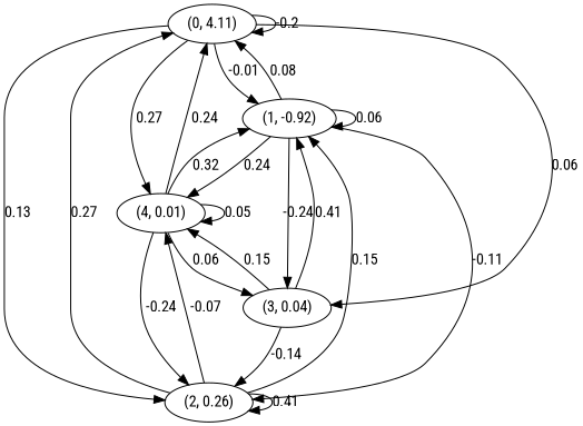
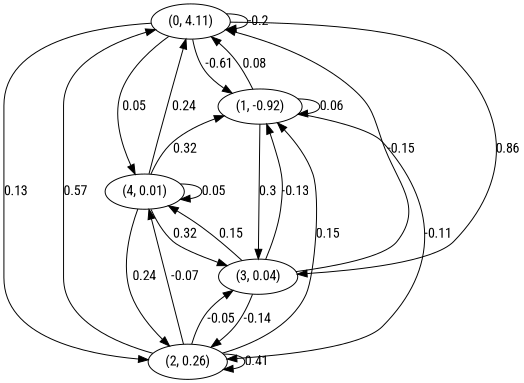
  digraph {
    fontname="Roboto Condensed"
    node [fontname="Roboto Condensed"]
    edge [fontname="Roboto Condensed"]
    n1 [label="(0, 4.11)"]
    n2 [label="(1, -0.92)"]
    n3 [label="(2, 0.26)"]
    n4 [label="(3, 0.04)"]
    n5 [label="(4, 0.01)"]
    n1 -> n1 [label=-0.2]
-   n1 -> n2 [label=-0.01]
+   n1 -> n2 [label=-0.61]
    n1 -> n3 [label=0.13]
-   n1 -> n4 [label=0.06]
-   n1 -> n5 [label=0.27]
+   n1 -> n4 [label=0.86]
+   n1 -> n5 [label=0.05]
    n2 -> n1 [label=0.08]
    n2 -> n2 [label=0.06]
    n2 -> n3 [label=-0.11]
-   n2 -> n4 [label=-0.24]
-   n2 -> n5 [label=0.24]
-   n3 -> n1 [label=0.27]
+   n2 -> n4 [label=0.3]
+   n3 -> n1 [label=0.57]
    n3 -> n2 [label=0.15]
    n3 -> n3 [label=0.41]
+   n3 -> n4 [label=-0.05]
    n3 -> n5 [label=-0.07]
-   n4 -> n2 [label=0.41]
+   n4 -> n1 [label=-0.15]
+   n4 -> n2 [label=-0.13]
    n4 -> n3 [label=-0.14]
    n4 -> n5 [label=0.15]
    n5 -> n1 [label=0.24]
    n5 -> n2 [label=0.32]
-   n5 -> n3 [label=-0.24]
-   n5 -> n4 [label=0.06]
+   n5 -> n3 [label=0.24]
+   n5 -> n4 [label=0.32]
    n5 -> n5 [label=0.05]
  }
